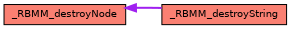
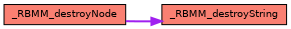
  digraph {
    rankdir=RL
    node [color=black fillcolor=salmon fontname=Helvetica fontsize=10 shape=record style=filled]
    n1 [fontcolor=black height=0.2 label=_RBMM_destroyString width=0.4]
    n2 [height=0.2 label=_RBMM_destroyNode width=0.4]
-   n2 -> n1 [color=purple dir=back fontname=Helvetica fontsize=10 labelfontname=Helvetica labelfontsize=10 style=bold]
+   n1 -> n2 [color=purple dir=back fontname=Helvetica fontsize=10 labelfontname=Helvetica labelfontsize=10 style=bold]
  }
